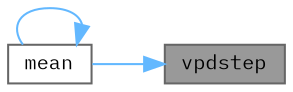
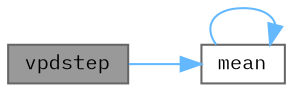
  digraph {
    rankdir=LR
    fontname="IBM Plex Mono"
    node [fontname="IBM Plex Mono" fontsize=10 shape=box style=filled]
    edge [color=steelblue1 fontname="IBM Plex Mono" fontsize=10 labelfontname=Helvetica labelfontsize=10 style=solid]
    n1 [color=gray40 fillcolor=grey60 fontcolor=black height=0.2 label=vpdstep width=0.4]
    n2 [color=grey40 fillcolor=white height=0.2 label=mean width=0.4]
-   n2 -> n1
+   n1 -> n2
    n2 -> n2
  }
